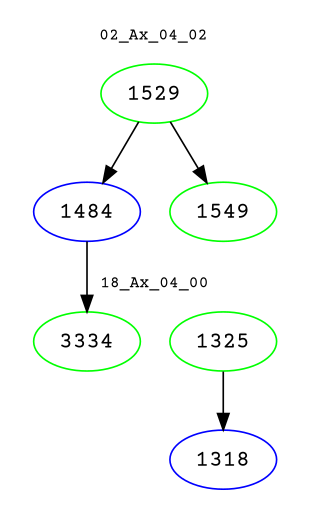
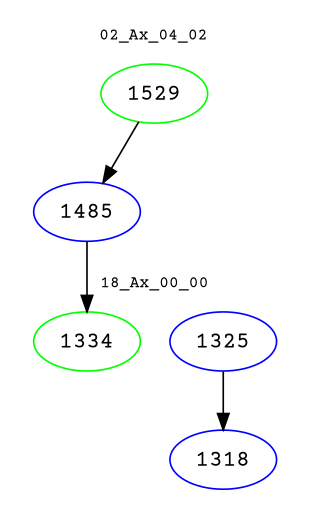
  digraph {
    fontname="Courier Prime"
    node [color=blue fontname="Courier Prime"]
    edge [color=black fontname="Courier Prime"]
-   n1 [color=green label=1325]
+   n1 [label=1325]
    n2 [label=1318]
-   n3 [color=green label=3334]
+   n3 [color=green label=1334]
    n4 [color=green label=1529]
-   n5 [label=1484]
-   n6 [color=green label=1549]
+   n5 [label=1485]
    subgraph cluster_1 {
      color=white
      fontsize=10
-     label="18_Ax_04_00"
+     label="18_Ax_00_00"
      n1
      n2
      n3
    }
    subgraph cluster_2 {
      color=white
      fontsize=10
      label="02_Ax_04_02"
      n4
      n5
-     n6
    }
    n1 -> n2
    n4 -> n5
-   n4 -> n6
    n5 -> n3
  }
